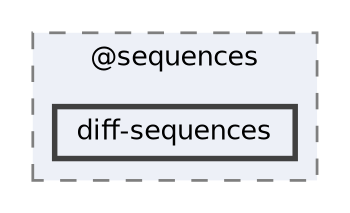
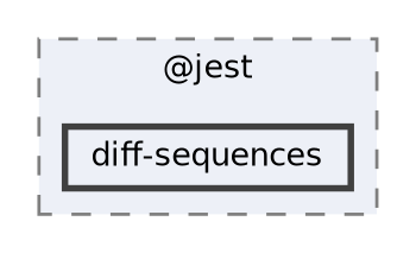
  digraph {
    compound=true
    n1 [color=grey25 fillcolor="#edf0f7" fontname=Helvetica fontsize=10 height=0.2 label="diff-sequences" shape=box style="filled,bold" width=0.4]
    subgraph cluster_1 {
      bgcolor="#edf0f7"
      fontname=Helvetica
      fontsize=10
-     label="@sequences"
+     label="@jest"
      pencolor=grey50
      style="filled,dashed"
      n1
    }
  }
